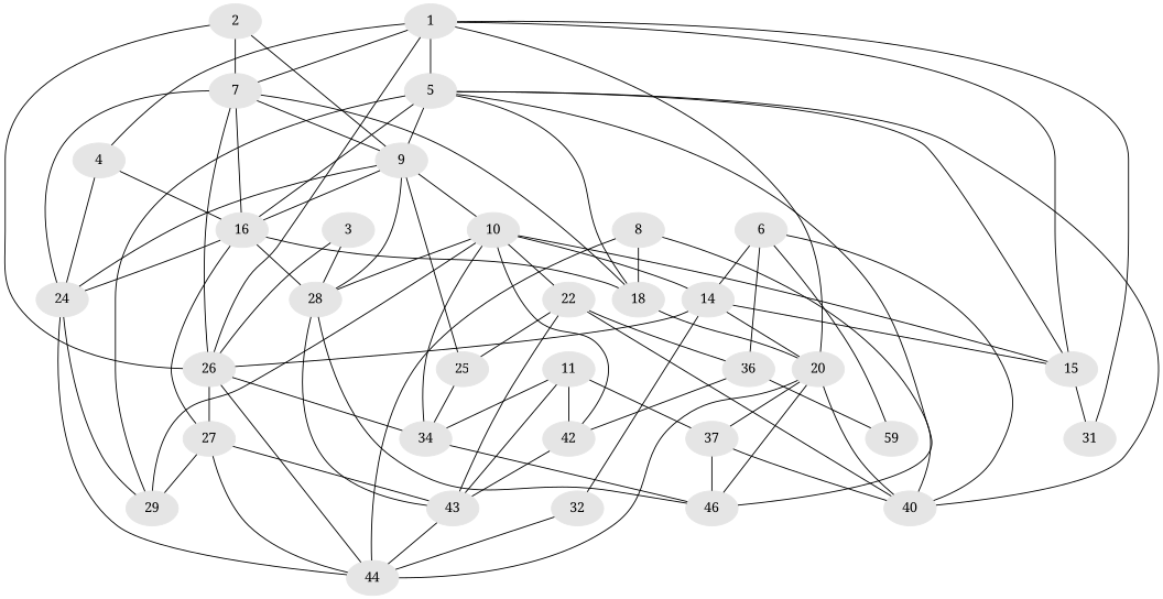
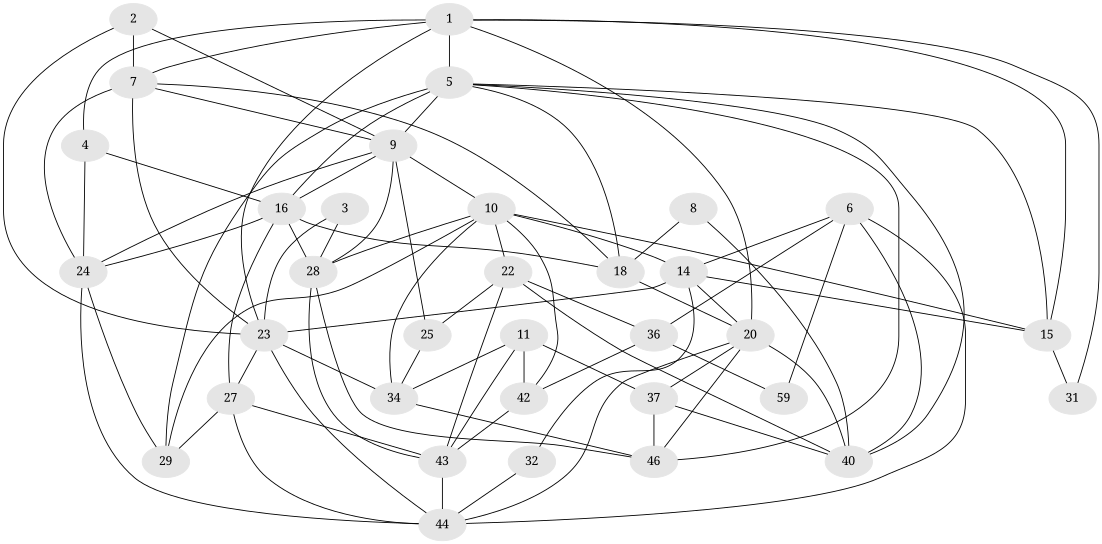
  graph {
    fontname="Noto Serif"
    node [color=gray90 fontname="Noto Serif" style=filled]
    edge [fontname="Noto Serif"]
    1 [super="+57"]
    4 [super="+19"]
    5 [super="+45"]
    7 [super="+30"]
    15 [super="+21"]
-   26 [super="+38"]
+   26 [super="+38" label=23]
    31
    20 [super="+39"]
    16 [super="+17"]
    24 [super="+35"]
    9 [super="+12"]
    18 [super="+33"]
    29 [super="+49"]
    40 [super="+41"]
    46
    44 [super="+51"]
    34 [super="+47"]
    27 [super="+53"]
    37
    2
    28 [super="+48"]
    10 [super="+55"]
    25
    3
    43 [super="+52"]
    6 [super="+56"]
    14 [super="+23"]
    36 [super="+54"]
    n29 [label=59]
    32
    42
    8
    22
    11 [super="+13"]
    1 -- 4
    1 -- 5
    1 -- 7
    1 -- 15
    1 -- 26
    1 -- 31
    1 -- 20
    4 -- 16
    4 -- 24
    5 -- 15
    5 -- 16
    5 -- 9 [weight=2]
    5 -- 18
    5 -- 29
    5 -- 40
    5 -- 46
    7 -- 26
-   7 -- 16
    7 -- 24
    7 -- 9
    7 -- 18
    15 -- 31
    26 -- 44
    26 -- 34
    26 -- 27
    20 -- 40
    20 -- 46
    20 -- 44
    20 -- 37
    16 -- 24
    16 -- 18 [weight=2]
    16 -- 27
    16 -- 28
    24 -- 29
    24 -- 44
    9 -- 16
    9 -- 24
    9 -- 28
    9 -- 10
    9 -- 25
    18 -- 20
    34 -- 46
    27 -- 29
    27 -- 44
    27 -- 43
    37 -- 40
    37 -- 46
    2 -- 7
    2 -- 26
    2 -- 9
    28 -- 46
    28 -- 43
    10 -- 15
    10 -- 29
    10 -- 34
    10 -- 28
    10 -- 14
    10 -- 42
    10 -- 22
    25 -- 34
    3 -- 26
    3 -- 28
    43 -- 44
    6 -- 40
-   8 -- 44
+   6 -- 44
    6 -- 14
    6 -- 36 [weight=2]
    6 -- n29
    14 -- 15
    14 -- 26
    14 -- 20
    14 -- 32
    36 -- n29
    36 -- 42
    32 -- 44
    42 -- 43
    8 -- 18
    8 -- 40
    22 -- 40
    22 -- 25
    22 -- 43
    22 -- 36
    11 -- 34
    11 -- 37
    11 -- 43
    11 -- 42
  }
